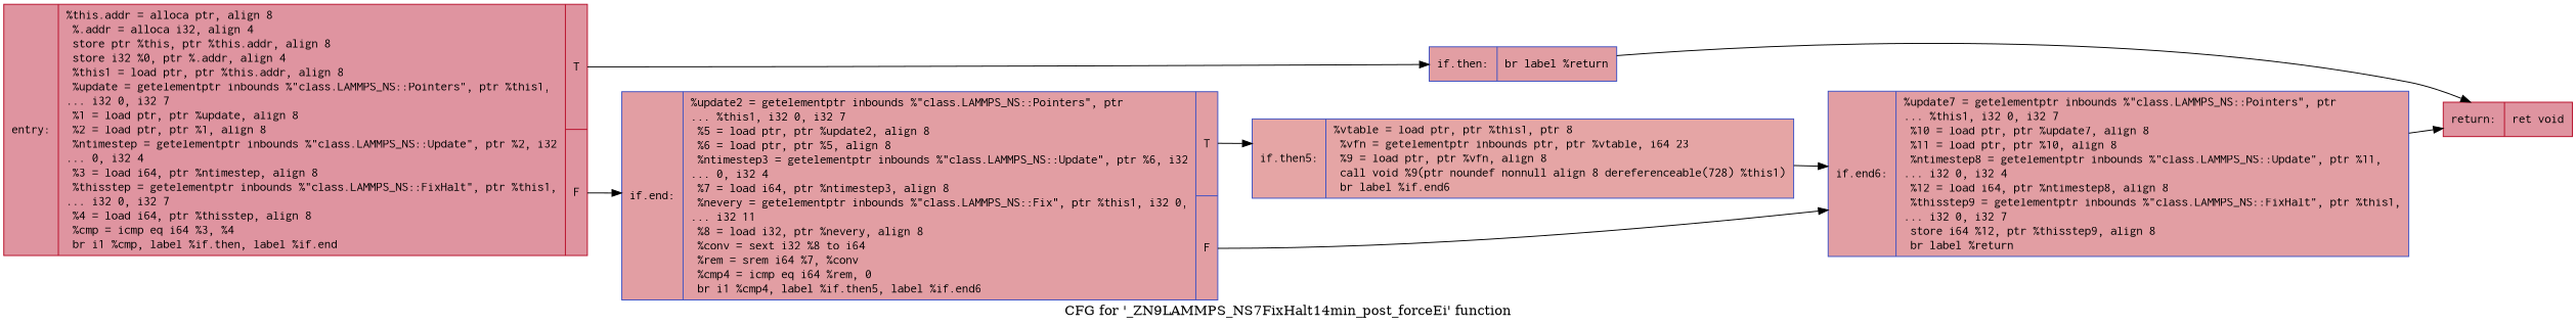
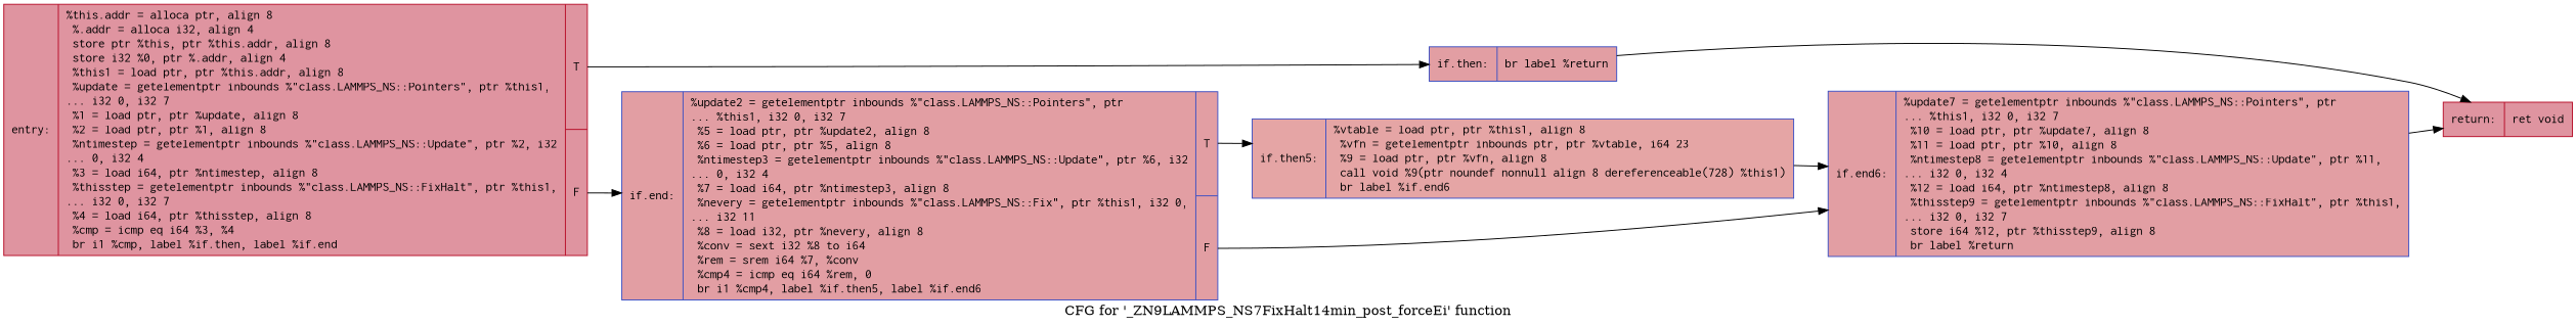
  digraph {
    label="CFG for '_ZN9LAMMPS_NS7FixHalt14min_post_forceEi' function"
    rankdir=LR
    node [color="#3d50c3ff" fillcolor="#be242e70" fontname=Courier shape=record style=filled]
    n1 [color="#b70d28ff" fillcolor="#b70d2870" label="{entry:\l|  %this.addr = alloca ptr, align 8\l  %.addr = alloca i32, align 4\l  store ptr %this, ptr %this.addr, align 8\l  store i32 %0, ptr %.addr, align 4\l  %this1 = load ptr, ptr %this.addr, align 8\l  %update = getelementptr inbounds %\"class.LAMMPS_NS::Pointers\", ptr %this1,\l... i32 0, i32 7\l  %1 = load ptr, ptr %update, align 8\l  %2 = load ptr, ptr %1, align 8\l  %ntimestep = getelementptr inbounds %\"class.LAMMPS_NS::Update\", ptr %2, i32\l... 0, i32 4\l  %3 = load i64, ptr %ntimestep, align 8\l  %thisstep = getelementptr inbounds %\"class.LAMMPS_NS::FixHalt\", ptr %this1,\l... i32 0, i32 7\l  %4 = load i64, ptr %thisstep, align 8\l  %cmp = icmp eq i64 %3, %4\l  br i1 %cmp, label %if.then, label %if.end\l|{<s0>T|<s1>F}}"]
    n2 [label="{if.then:\l|  br label %return\l}"]
    n3 [label="{if.end:\l|  %update2 = getelementptr inbounds %\"class.LAMMPS_NS::Pointers\", ptr\l... %this1, i32 0, i32 7\l  %5 = load ptr, ptr %update2, align 8\l  %6 = load ptr, ptr %5, align 8\l  %ntimestep3 = getelementptr inbounds %\"class.LAMMPS_NS::Update\", ptr %6, i32\l... 0, i32 4\l  %7 = load i64, ptr %ntimestep3, align 8\l  %nevery = getelementptr inbounds %\"class.LAMMPS_NS::Fix\", ptr %this1, i32 0,\l... i32 11\l  %8 = load i32, ptr %nevery, align 8\l  %conv = sext i32 %8 to i64\l  %rem = srem i64 %7, %conv\l  %cmp4 = icmp eq i64 %rem, 0\l  br i1 %cmp4, label %if.then5, label %if.end6\l|{<s0>T|<s1>F}}"]
    n4 [color="#b70d28ff" fillcolor="#b70d2870" label="{return:\l|  ret void\l}"]
-   n5 [fillcolor="#c5333470" label="{if.then5:\l|  %vtable = load ptr, ptr %this1, ptr 8\l  %vfn = getelementptr inbounds ptr, ptr %vtable, i64 23\l  %9 = load ptr, ptr %vfn, align 8\l  call void %9(ptr noundef nonnull align 8 dereferenceable(728) %this1)\l  br label %if.end6\l}"]
+   n5 [fillcolor="#c5333470" label="{if.then5:\l|  %vtable = load ptr, ptr %this1, align 8\l  %vfn = getelementptr inbounds ptr, ptr %vtable, i64 23\l  %9 = load ptr, ptr %vfn, align 8\l  call void %9(ptr noundef nonnull align 8 dereferenceable(728) %this1)\l  br label %if.end6\l}"]
    n6 [label="{if.end6:\l|  %update7 = getelementptr inbounds %\"class.LAMMPS_NS::Pointers\", ptr\l... %this1, i32 0, i32 7\l  %10 = load ptr, ptr %update7, align 8\l  %11 = load ptr, ptr %10, align 8\l  %ntimestep8 = getelementptr inbounds %\"class.LAMMPS_NS::Update\", ptr %11,\l... i32 0, i32 4\l  %12 = load i64, ptr %ntimestep8, align 8\l  %thisstep9 = getelementptr inbounds %\"class.LAMMPS_NS::FixHalt\", ptr %this1,\l... i32 0, i32 7\l  store i64 %12, ptr %thisstep9, align 8\l  br label %return\l}"]
    n1 -> n2 [tailport=s0]
    n1 -> n3 [tailport=s1]
    n2 -> n4
    n3 -> n5 [tailport=s0]
    n3 -> n6 [tailport=s1]
    n5 -> n6
    n6 -> n4
  }
